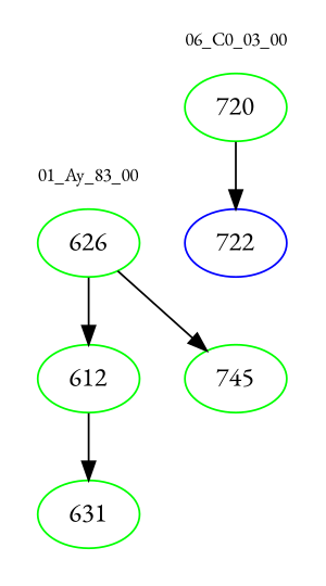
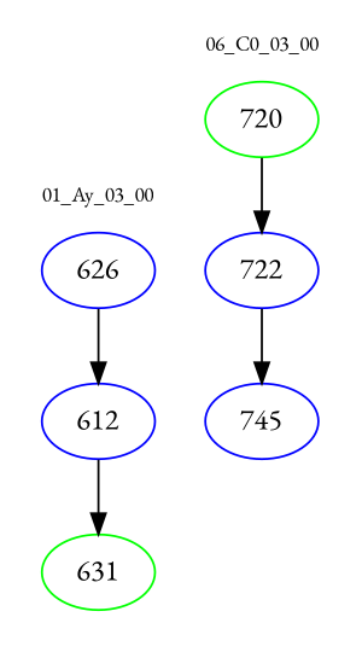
  digraph {
    fontname="EB Garamond"
    node [color=green fontname="EB Garamond"]
    edge [color=black fontname="EB Garamond"]
-   n1 [label=626]
-   n2 [label=612]
+   n1 [color=blue label=626]
+   n2 [color=blue label=612]
    n3 [label=631]
    n4 [label=720]
    n5 [color=blue label=722]
-   n6 [label=745]
+   n6 [color=blue label=745]
    subgraph cluster_1 {
      color=white
      fontsize=10
-     label="01_Ay_83_00"
+     label="01_Ay_03_00"
      n1
      n2
      n3
    }
    subgraph cluster_2 {
      color=white
      fontsize=10
      label="06_C0_03_00"
      n4
      n5
      n6
    }
    n1 -> n2
    n2 -> n3
    n4 -> n5
-   n1 -> n6
+   n5 -> n6
  }
